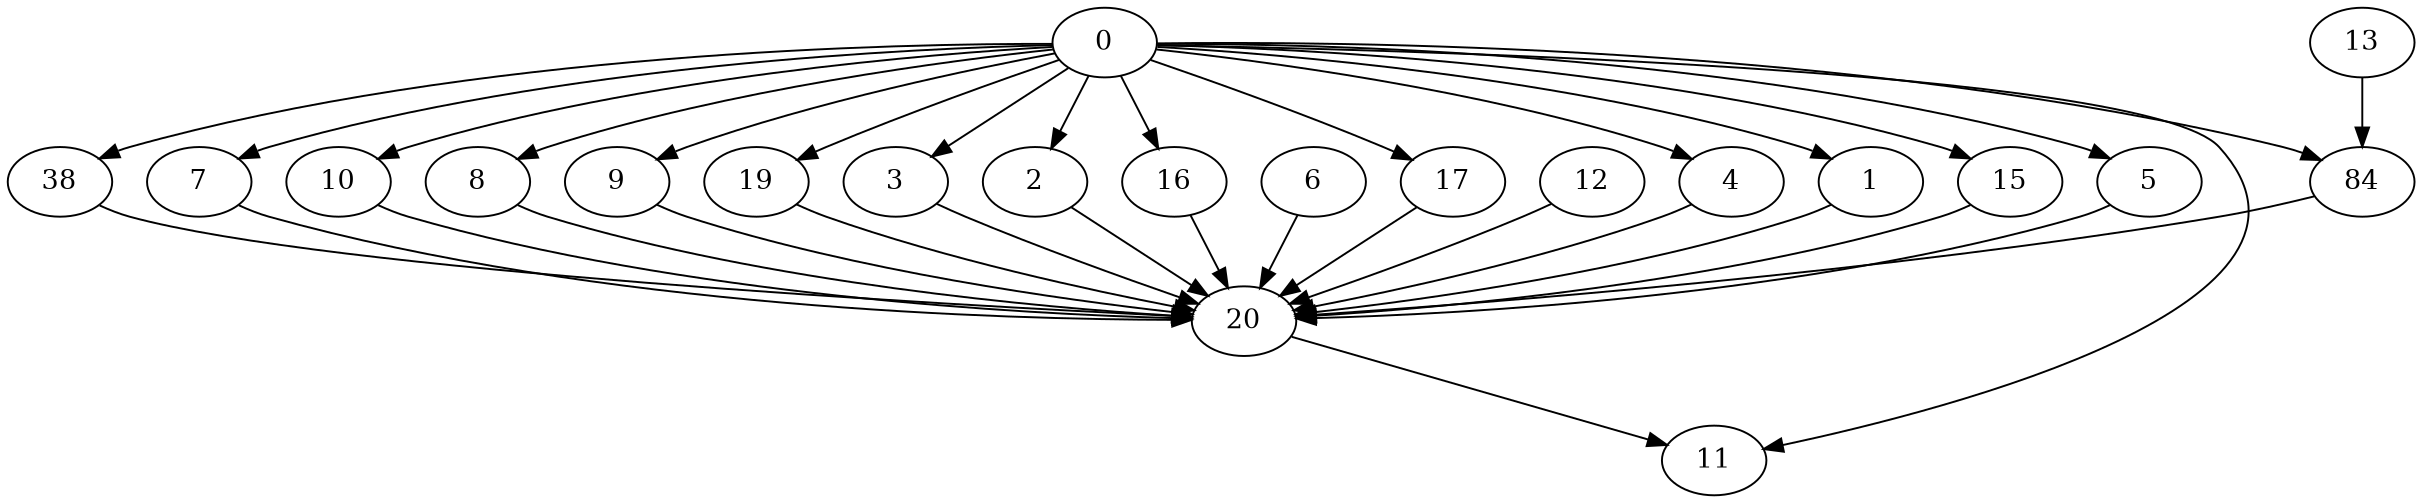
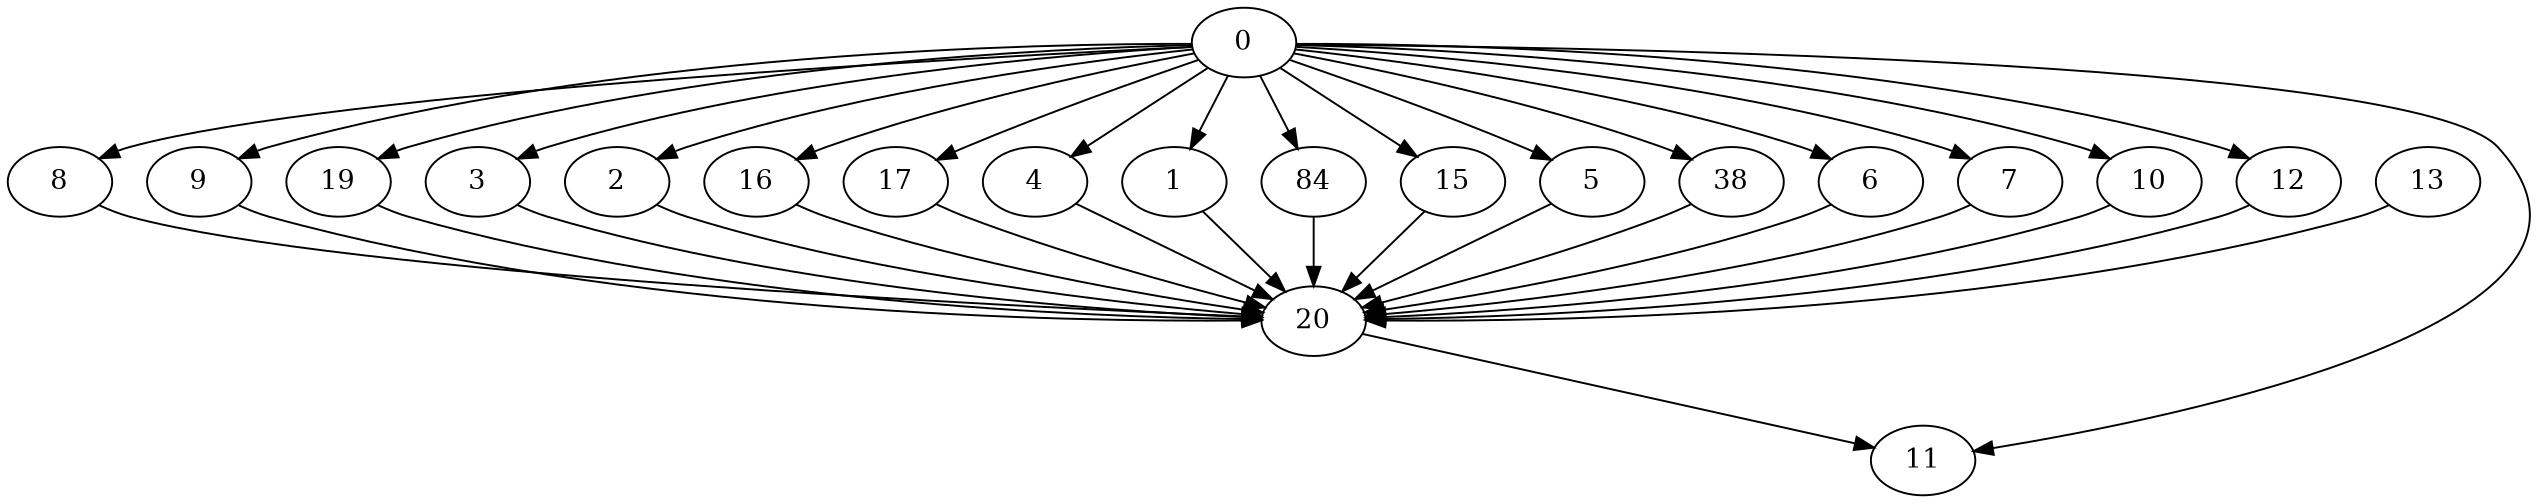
  digraph {
    node [Weight=40]
    edge [Weight=4]
    0 [Weight=160]
    8 [Weight=200]
    9 [Weight=200]
    19 [Weight=180]
    3 [Weight=180]
    2 [Weight=160]
    16 [Weight=160]
    11 [Weight=140]
    17 [Weight=140]
    4 [Weight=140]
    1 [Weight=100]
    n12 [Weight=80 label=84]
    15 [Weight=80]
    5 [Weight=60]
    n15 [Weight=60 label=38]
    6
    7
    10
    12
    20
    13
    0 -> 8 [Weight=8]
    0 -> 9 [Weight=7]
    0 -> 19
    0 -> 3 [Weight=9]
    0 -> 2 [Weight=2]
    0 -> 16 [Weight=6]
    0 -> 11 [Weight=6]
    0 -> 17 [Weight=5]
    0 -> 4 [Weight=9]
    0 -> 1 [Weight=10]
    0 -> n12 [Weight=5]
    0 -> 15 [Weight=5]
    0 -> 5 [Weight=3]
    0 -> n15 [Weight=5]
+   0 -> 6
    0 -> 7 [Weight=9]
    0 -> 10 [Weight=6]
+   0 -> 12 [Weight=10]
    8 -> 20 [Weight=9]
    9 -> 20
    19 -> 20 [Weight=8]
    3 -> 20 [Weight=7]
    2 -> 20
    16 -> 20
    17 -> 20
    4 -> 20 [Weight=3]
    1 -> 20 [Weight=5]
    n12 -> 20 [Weight=8]
    15 -> 20 [Weight=5]
    5 -> 20 [Weight=9]
    n15 -> 20 [Weight=5]
    6 -> 20 [Weight=7]
    7 -> 20 [Weight=5]
    10 -> 20
    12 -> 20
    20 -> 11 [Weight=9]
-   13 -> n12 [Weight=3]
+   13 -> 20 [Weight=3]
  }
